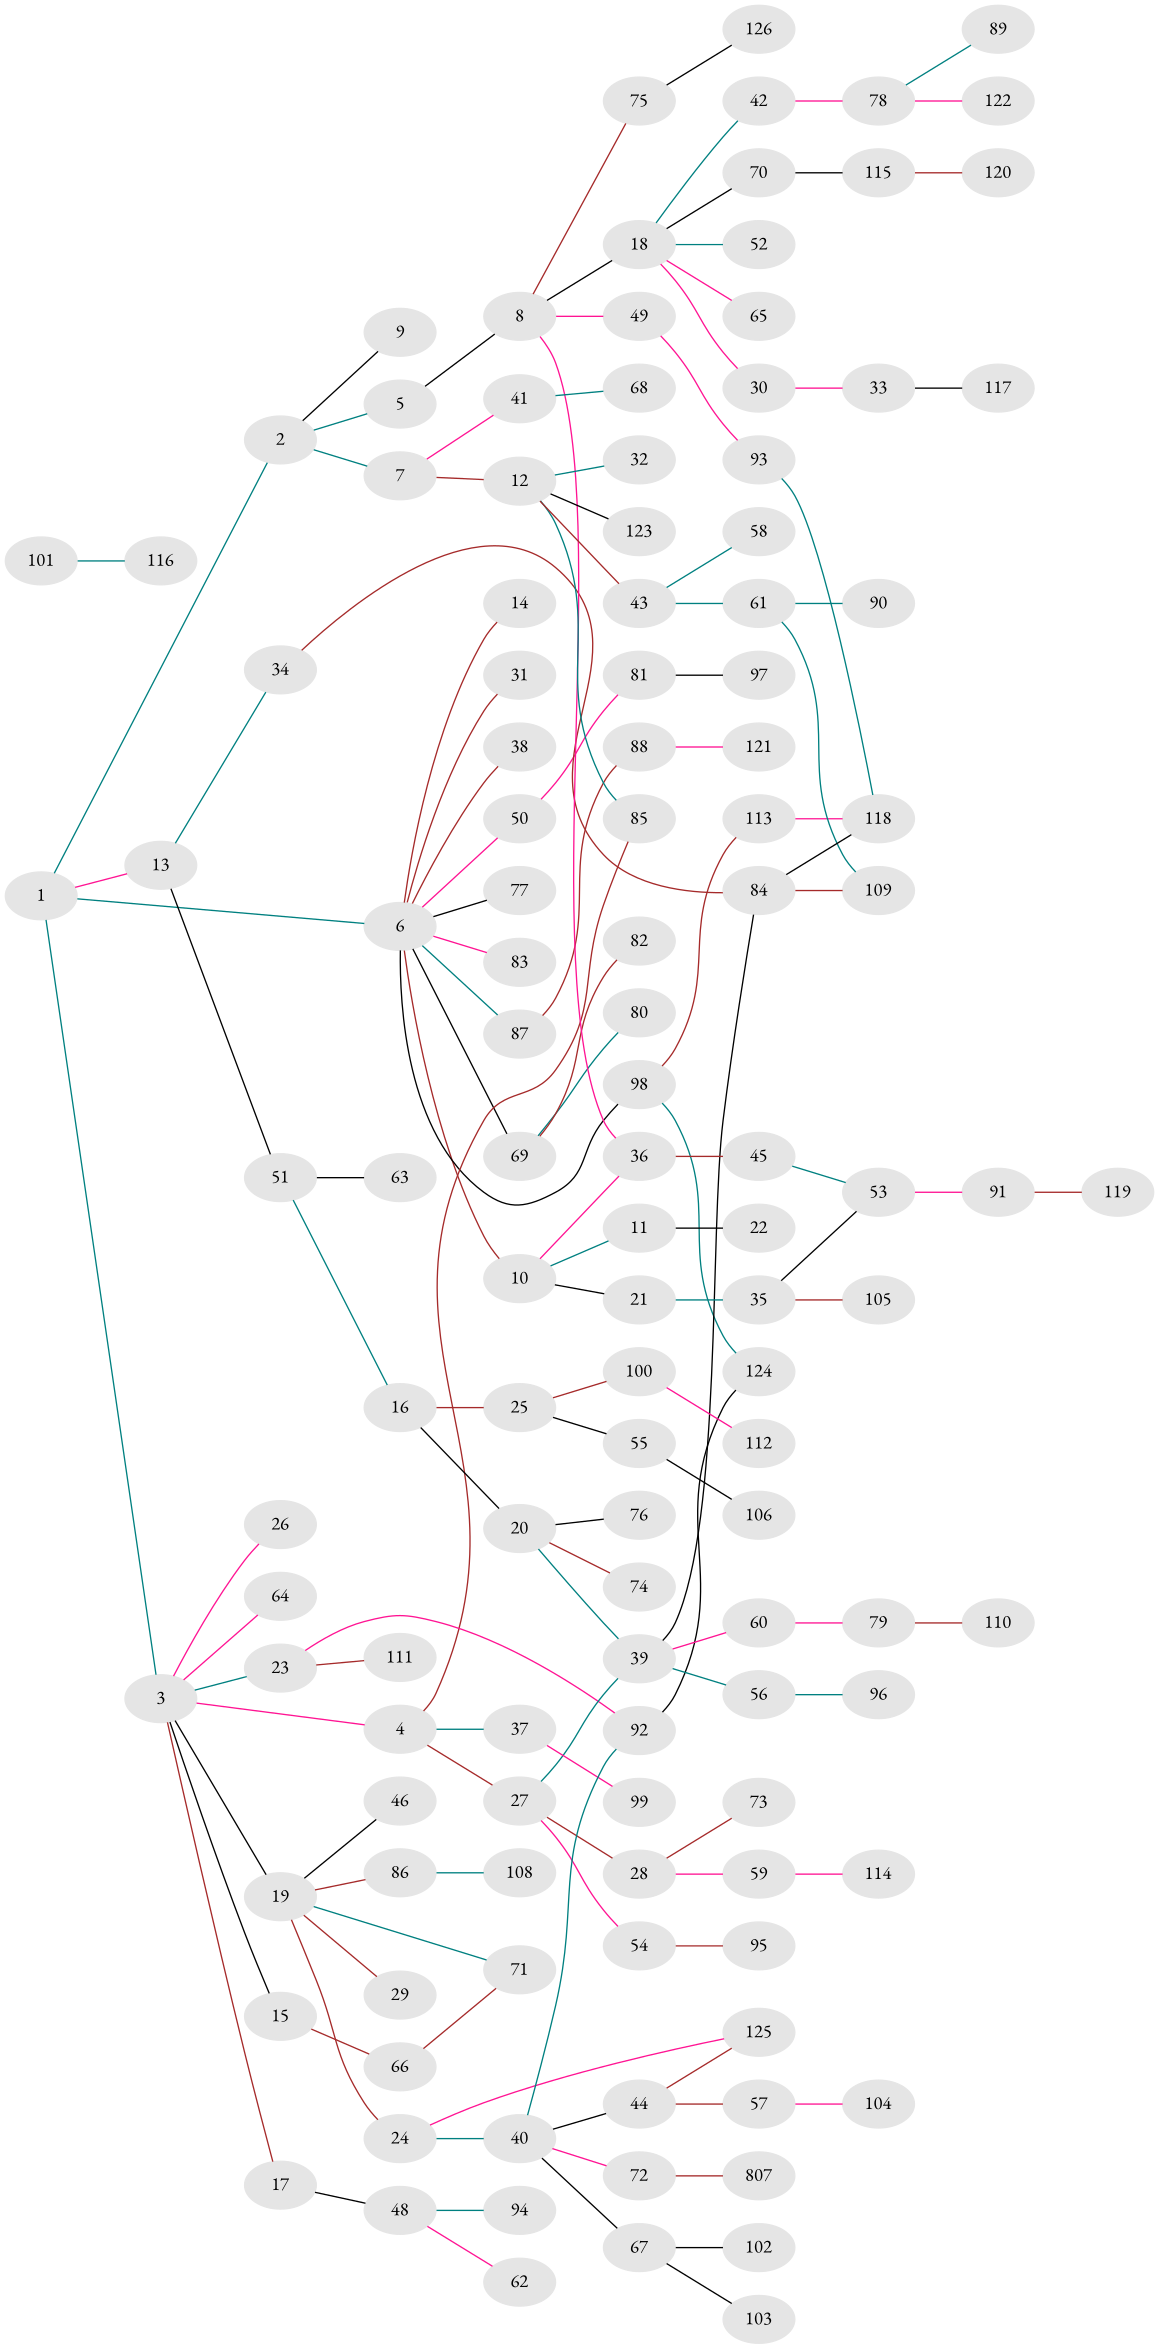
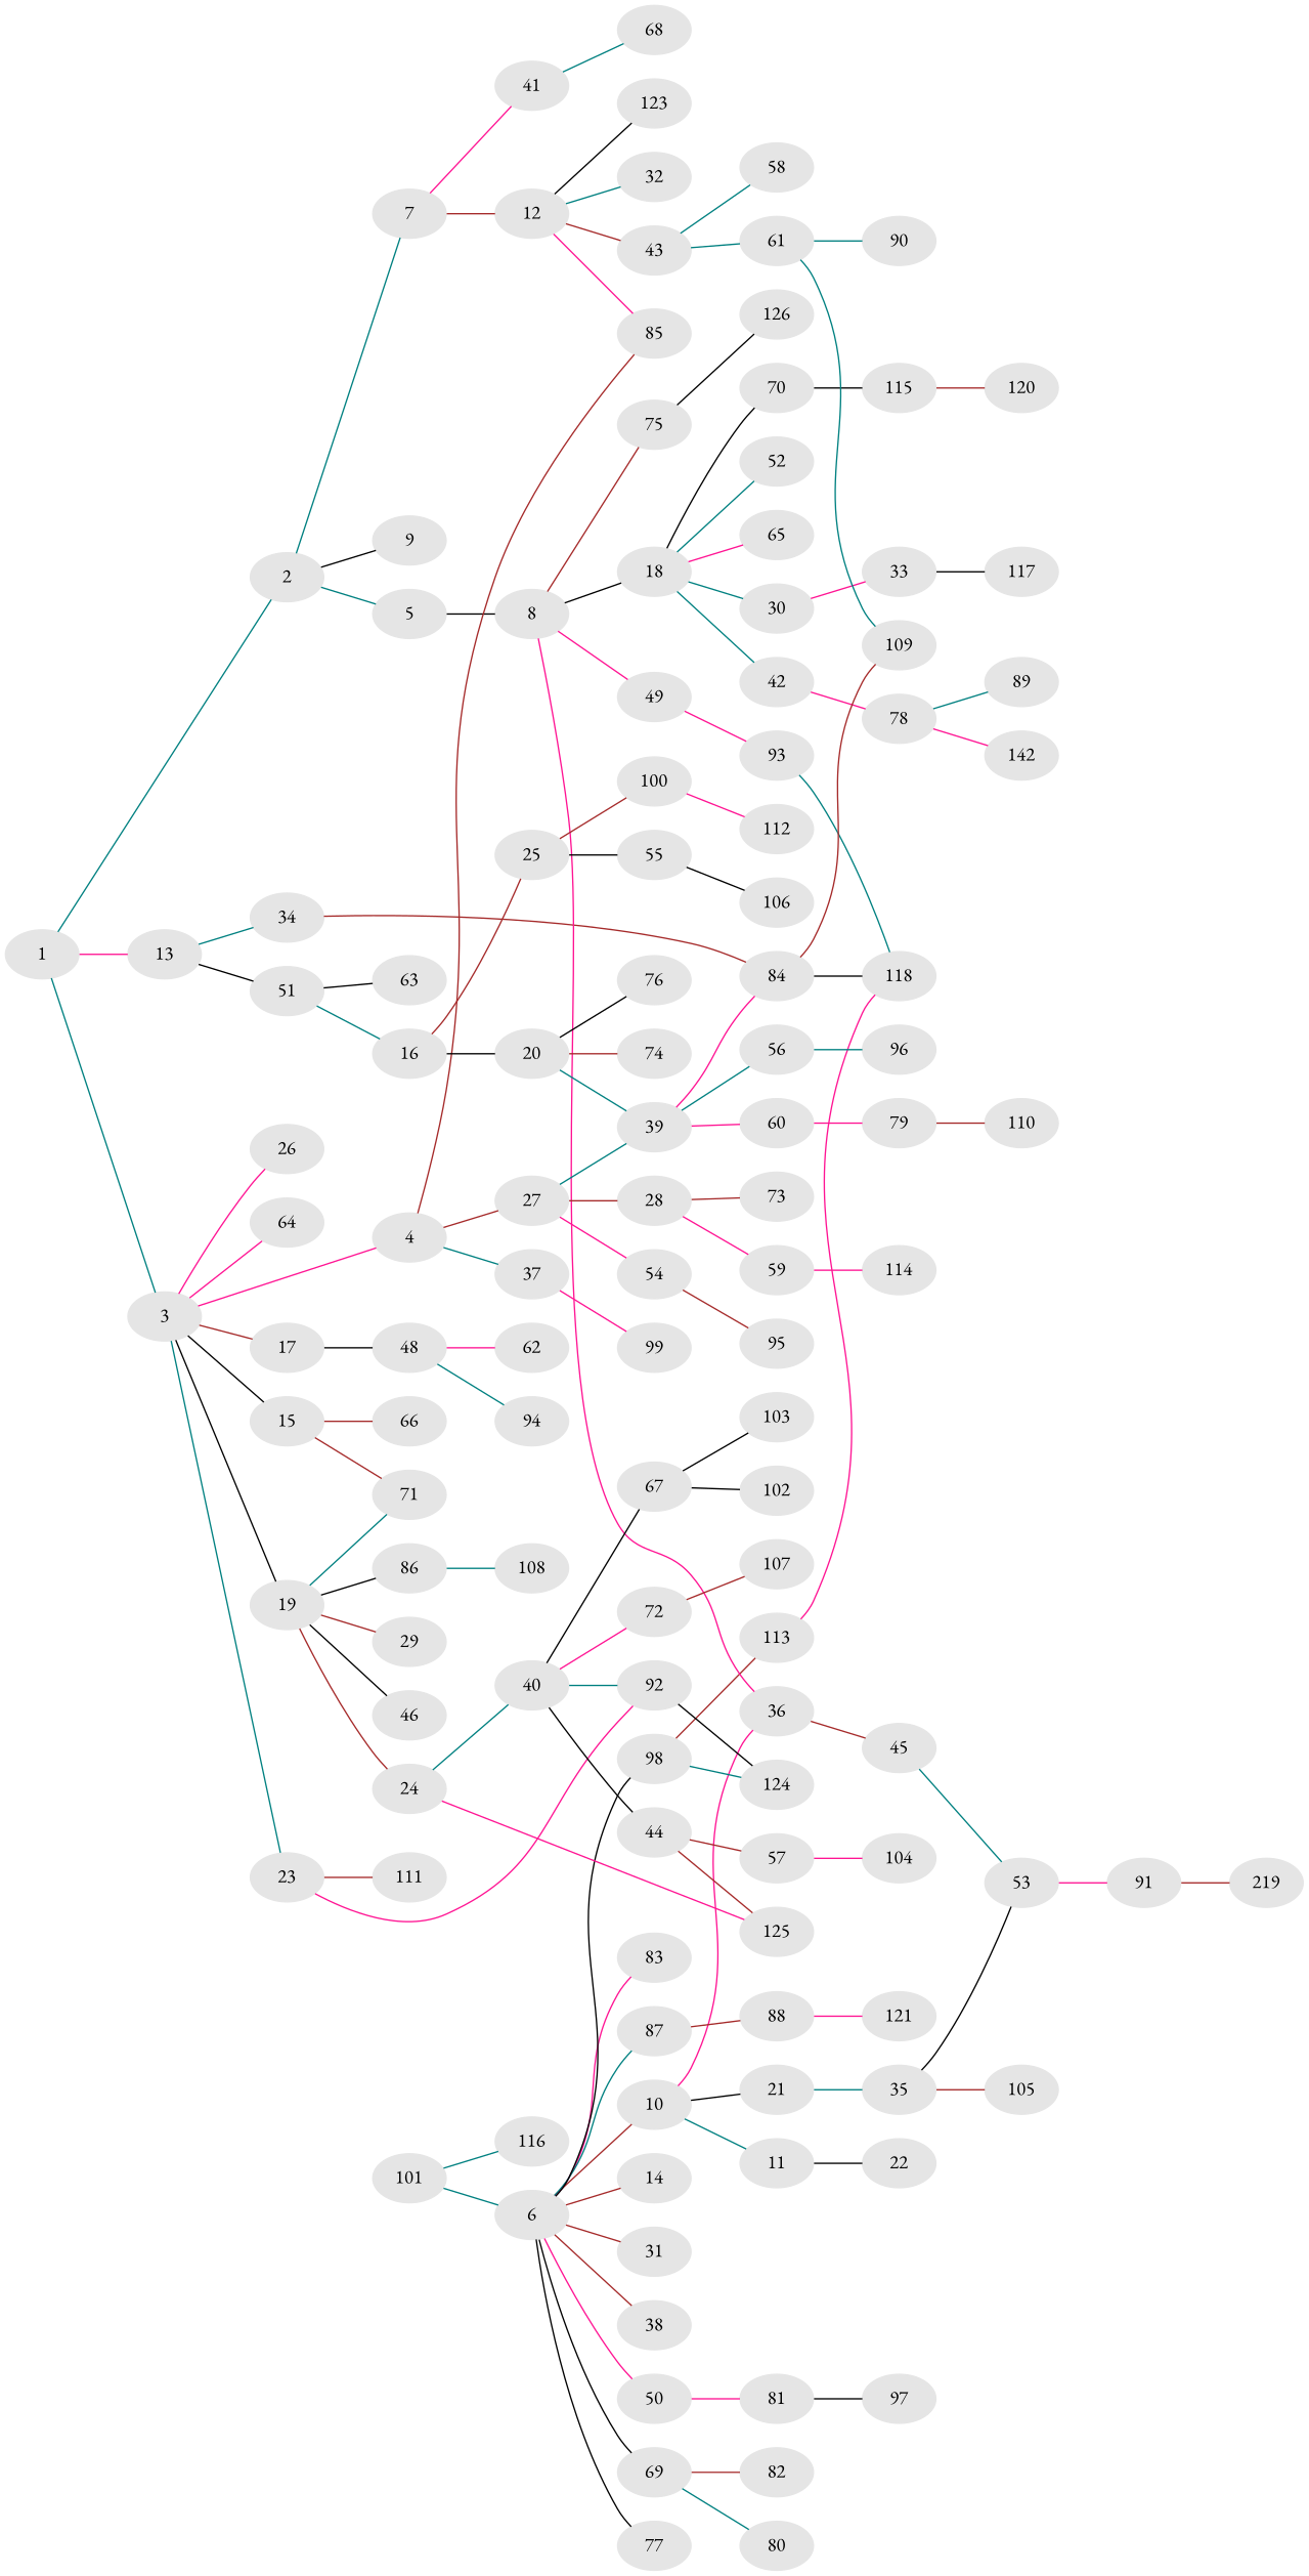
  graph {
    fontname="EB Garamond"
    rankdir=LR
    node [color=gray90 fontname="EB Garamond" style=filled]
    edge [color=teal fontname="EB Garamond"]
    1
    2
    3
    6
    13
    5
    7
    9
    4
    15
    17
    19
    23
    26
    64
    10
    14
    31
    38
    50
    69
    77
    83
    87
    98
    34
    51
    8
    12
    41
    27
    37
    85
    66
    48
    24
    29
    46
    71
    86
    92
    111
    39
    28
    54
    99
    18
    36
    49
    75
    11
    21
    81
    80
    82
    88
    124
    113
    32
    43
    123
    68
    16
    20
    25
    30
    42
    52
    65
    70
    45
    93
    126
    22
    35
    58
    61
    84
    63
    74
    76
    55
    100
    62
    94
    33
    78
    115
    40
    125
    108
    56
    60
    105
    53
    44
    67
    72
    106
    112
    59
    73
    95
    114
    117
    109
    118
    101
    116
    96
    79
    57
    102
    103
-   107 [label=807]
+   107
    89
-   122
+   122 [label=142]
    90
    104
    91
    97
-   119
+   119 [label=219]
    110
    120
    121
    1 -- 2
    1 -- 3
-   1 -- 6
+   101 -- 6
    1 -- 13 [color=deeppink]
    2 -- 5
    2 -- 7
    2 -- 9 [color=black]
    3 -- 4 [color=deeppink]
    3 -- 15 [color=black]
    3 -- 17 [color=brown]
    3 -- 19 [color=black]
    3 -- 23
    3 -- 26 [color=deeppink]
    3 -- 64 [color=deeppink]
    6 -- 10 [color=brown]
    6 -- 14 [color=brown]
    6 -- 31 [color=brown]
    6 -- 38 [color=brown]
    6 -- 50 [color=deeppink]
    6 -- 69 [color=black]
    6 -- 77 [color=black]
    6 -- 83 [color=deeppink]
    6 -- 87
    6 -- 98 [color=black]
    13 -- 34
    13 -- 51 [color=black]
    5 -- 8 [color=black]
    7 -- 12 [color=brown]
    7 -- 41 [color=deeppink]
    4 -- 27 [color=brown]
    4 -- 37
    4 -- 85 [color=brown]
    15 -- 66 [color=brown]
    17 -- 48 [color=black]
    19 -- 24 [color=brown]
    19 -- 29 [color=brown]
    19 -- 46 [color=black]
    19 -- 71
-   19 -- 86 [color=brown]
+   19 -- 86 [color=black]
    23 -- 92 [color=deeppink]
    23 -- 111 [color=brown]
    10 -- 36 [color=deeppink]
    10 -- 11
    10 -- 21 [color=black]
    50 -- 81 [color=deeppink]
    69 -- 80
    69 -- 82 [color=brown]
    87 -- 88 [color=brown]
    98 -- 124
    98 -- 113 [color=brown]
    34 -- 84 [color=brown]
    51 -- 16
    51 -- 63 [color=black]
    8 -- 18 [color=black]
    8 -- 36 [color=deeppink]
    8 -- 49 [color=deeppink]
    8 -- 75 [color=brown]
-   12 -- 85
+   12 -- 85 [color=deeppink]
    12 -- 32
    12 -- 43 [color=brown]
    12 -- 123 [color=black]
    41 -- 68
    27 -- 39
    27 -- 28 [color=brown]
    27 -- 54 [color=deeppink]
    37 -- 99 [color=deeppink]
-   66 -- 71 [color=brown]
+   15 -- 71 [color=brown]
    48 -- 62 [color=deeppink]
    48 -- 94
    24 -- 40
    24 -- 125 [color=deeppink]
    86 -- 108
    92 -- 124 [color=black]
-   39 -- 84 [color=black]
+   39 -- 84 [color=deeppink]
    39 -- 56
    39 -- 60 [color=deeppink]
    28 -- 59 [color=deeppink]
    28 -- 73 [color=brown]
    54 -- 95 [color=brown]
-   18 -- 30 [color=deeppink]
+   18 -- 30
    18 -- 42
    18 -- 52
    18 -- 65 [color=deeppink]
    18 -- 70 [color=black]
    36 -- 45 [color=brown]
    49 -- 93 [color=deeppink]
    75 -- 126 [color=black]
    11 -- 22 [color=black]
    21 -- 35
    81 -- 97 [color=black]
    88 -- 121 [color=deeppink]
    113 -- 118 [color=deeppink]
    43 -- 58
    43 -- 61
    16 -- 20 [color=black]
    16 -- 25 [color=brown]
    20 -- 39
    20 -- 74 [color=brown]
    20 -- 76 [color=black]
    25 -- 55 [color=black]
    25 -- 100 [color=brown]
    30 -- 33 [color=deeppink]
    42 -- 78 [color=deeppink]
    70 -- 115 [color=black]
    45 -- 53
    93 -- 118
    35 -- 105 [color=brown]
    35 -- 53 [color=black]
    61 -- 109
    61 -- 90
    84 -- 109 [color=brown]
    84 -- 118 [color=black]
    55 -- 106 [color=black]
    100 -- 112 [color=deeppink]
    33 -- 117 [color=black]
    78 -- 89
    78 -- 122 [color=deeppink]
    115 -- 120 [color=brown]
    40 -- 92
    40 -- 44 [color=black]
    40 -- 67 [color=black]
    40 -- 72 [color=deeppink]
    56 -- 96
    60 -- 79 [color=deeppink]
    53 -- 91 [color=deeppink]
    44 -- 125 [color=brown]
    44 -- 57 [color=brown]
    67 -- 102 [color=black]
    67 -- 103 [color=black]
    72 -- 107 [color=brown]
    59 -- 114 [color=deeppink]
    101 -- 116
    79 -- 110 [color=brown]
    57 -- 104 [color=deeppink]
    91 -- 119 [color=brown]
  }
